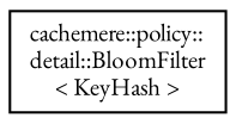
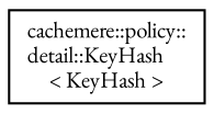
  digraph {
    rankdir=LR
    fontname="EB Garamond"
-   n1 [color=black fillcolor=white fontname="EB Garamond" fontsize=10 height=0.2 label="cachemere::policy::\ldetail::BloomFilter\l\< KeyHash \>" shape=record style=filled width=0.4]
+   n1 [color=black fillcolor=white fontname="EB Garamond" fontsize=10 height=0.2 label="cachemere::policy::\ldetail::KeyHash\l\< KeyHash \>" shape=record style=filled width=0.4]
  }
